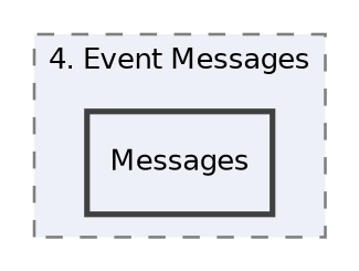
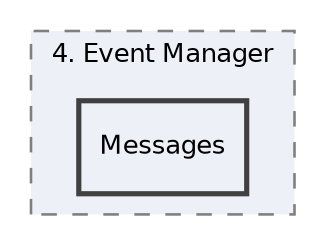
  digraph {
    compound=true
    n1 [color=grey25 fillcolor="#edf0f7" fontname=Helvetica fontsize=10 label=Messages shape=box style="filled,bold,"]
    subgraph cluster_1 {
      bgcolor="#edf0f7"
      fontname=Helvetica
      fontsize=10
-     label="4. Event Messages"
+     label="4. Event Manager"
      pencolor=grey50
      style="filled,dashed,"
      n1
    }
  }
